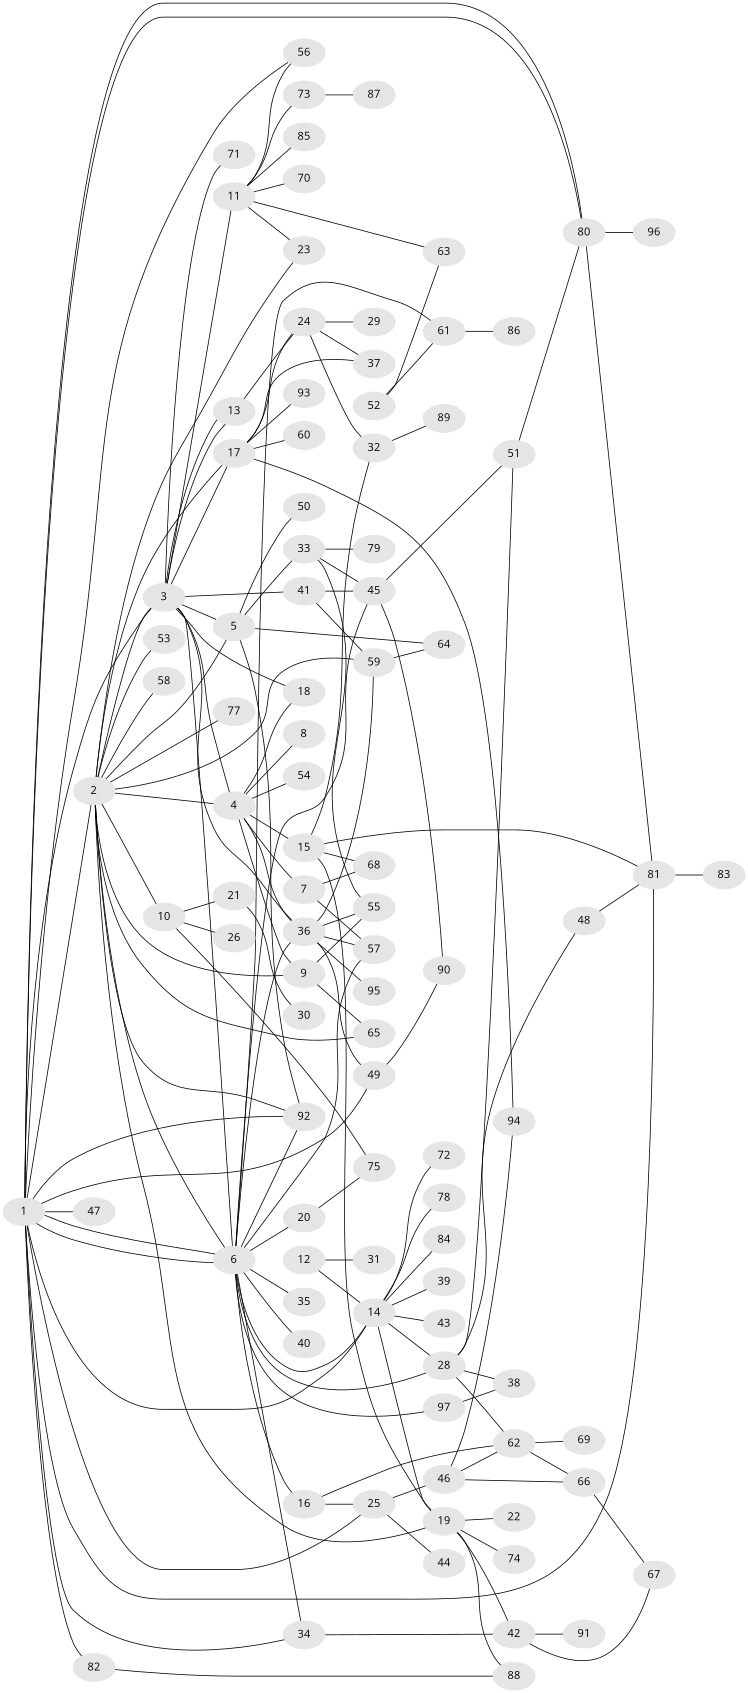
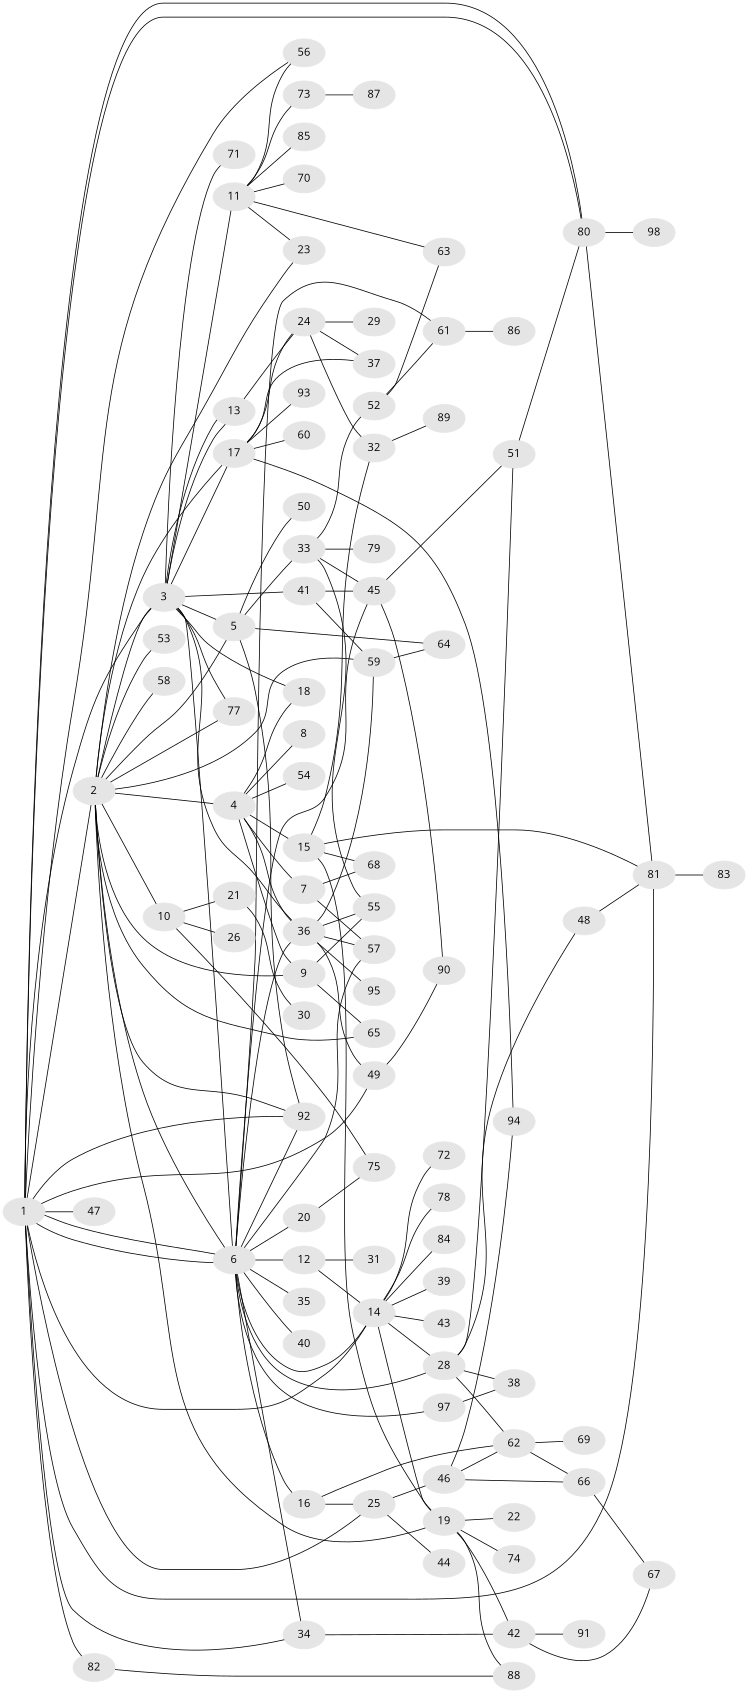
  graph {
    fontname="Open Sans"
    rankdir=LR
    node [color=gray90 fontname="Open Sans" style=filled]
    edge [fontname="Open Sans"]
    1
    2
    3
    6
    14
    25
    34
    47
    49
    56
    80
    81
    82
    92
    4
    5
    9
    10
    17
    19
    23
    53
    58
    59
    65
    77
    11
    13
    18
    36
    41
    71
    12
    16
    20
    n36 [label=97]
    28
    35
    40
    45
    57
    61
    39
    43
    72
    78
    84
    44
    46
    42
    90
-   96
+   96 [label=98]
    83
    88
    7
    8
    15
    54
    33
    50
    64
    55
    21
    26
    75
    24
    37
    60
    93
    94
    22
    74
    63
    70
    73
    85
    95
    68
    32
    52
    79
    31
    62
    38
    48
    51
    86
    30
    87
    29
    89
    66
    69
    67
    91
    1 -- 2
    1 -- 3
    1 -- 6
    1 -- 6
    1 -- 14
    1 -- 25
    1 -- 34
    1 -- 47
    1 -- 49
    1 -- 56
    1 -- 80
    1 -- 80
    1 -- 81
    1 -- 82
    1 -- 92
    2 -- 3
    2 -- 6
    2 -- 92
    2 -- 4
    2 -- 5
    2 -- 9
    2 -- 10
    2 -- 17
    2 -- 19
    2 -- 23
    2 -- 53
    2 -- 58
    2 -- 59
    2 -- 65
    2 -- 77
    3 -- 6
-   3 -- 4
+   3 -- 77
    3 -- 5
    3 -- 17
    3 -- 11
    3 -- 13
    3 -- 13
    3 -- 18
    3 -- 36
    3 -- 41
    3 -- 71
    6 -- 14
    6 -- 34
    6 -- 92
    6 -- 36
+   6 -- 12
    6 -- 16
    6 -- 20
    6 -- n36
    6 -- 28
    6 -- 35
    6 -- 40
    6 -- 45
    6 -- 57
    6 -- 61
    14 -- 19
    14 -- 28
    14 -- 39
    14 -- 43
    14 -- 72
    14 -- 78
    14 -- 84
    25 -- 44
    25 -- 46
    34 -- 42
    49 -- 90
    80 -- 81
    80 -- 96
    81 -- 83
    82 -- 88
    4 -- 9
    4 -- 18
    4 -- 36
    4 -- 7
    4 -- 8
    4 -- 15
    4 -- 54
    5 -- 92
    5 -- 33
    5 -- 50
    5 -- 64
    9 -- 65
    9 -- 55
    10 -- 21
    10 -- 26
    10 -- 75
    17 -- 24
    17 -- 37
    17 -- 60
    17 -- 93
    17 -- 94
    19 -- 42
    19 -- 88
    19 -- 22
    19 -- 74
    59 -- 64
    11 -- 56
    11 -- 23
    11 -- 63
    11 -- 70
    11 -- 73
    11 -- 85
    13 -- 24
    36 -- 49
    36 -- 59
    36 -- 57
    36 -- 55
    36 -- 95
    41 -- 59
    41 -- 45
    12 -- 14
    12 -- 31
    16 -- 25
    16 -- 62
    20 -- 75
    n36 -- 38
    28 -- 62
    28 -- 38
    28 -- 48
    28 -- 51
    45 -- 90
    45 -- 51
    61 -- 86
    46 -- 94
    46 -- 62
    46 -- 66
    42 -- 67
    42 -- 91
    7 -- 57
    7 -- 68
    15 -- 81
    15 -- 19
    15 -- 68
    15 -- 32
    33 -- 45
    33 -- 55
+   33 -- 52
    33 -- 79
    21 -- 30
    24 -- 37
    24 -- 32
    24 -- 29
    73 -- 87
    32 -- 89
    52 -- 61
    52 -- 63
    62 -- 66
    62 -- 69
    48 -- 81
    51 -- 80
    66 -- 67
  }
